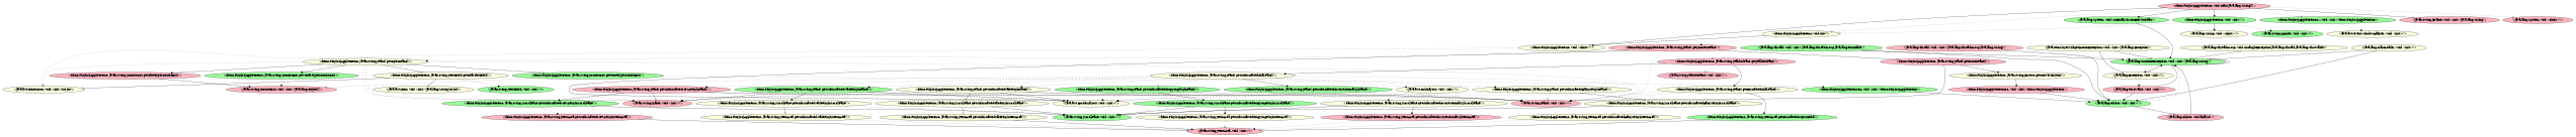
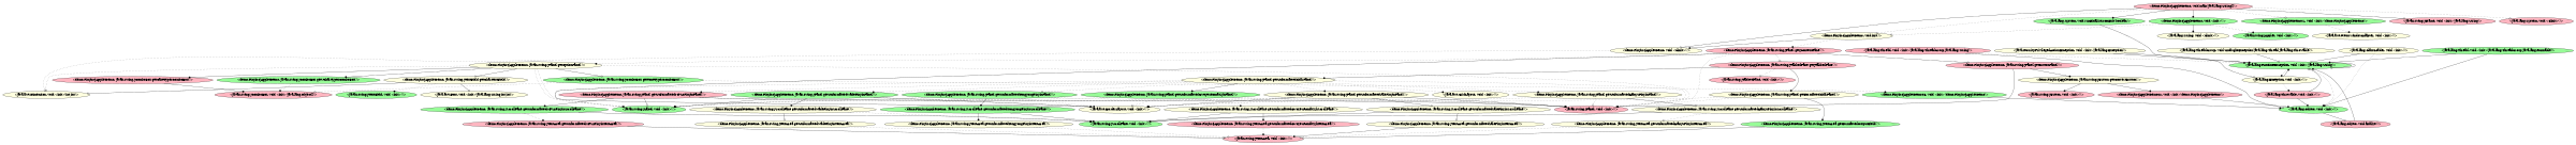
  digraph {
    node [fillcolor=lightyellow style=filled]
    edge [arrowhead=dot style=solid]
    "<demo.Pinyin4jAppletDemo: void main(java.lang.String[])>" [fillcolor=lightpink]
    "<demo.Pinyin4jAppletDemo: void <clinit>()>"
    "<demo.Pinyin4jAppletDemo$1: void <init>(demo.Pinyin4jAppletDemo)>" [fillcolor=palegreen]
    "<javax.swing.JFrame: void <init>(java.lang.String)>" [fillcolor=lightpink]
    "<java.lang.System: void runFinalizersOnExit(boolean)>" [fillcolor=palegreen]
    "<demo.Pinyin4jAppletDemo: void <init>()>" [fillcolor=palegreen]
    "<java.lang.System: void <clinit>()>" [fillcolor=lightpink]
    "<demo.Pinyin4jAppletDemo: void init()>"
    "<java.awt.Dimension: void <init>(int,int)>"
    "<java.awt.event.WindowAdapter: void <init>()>"
    "<java.lang.RuntimeException: void <init>(java.lang.String)>" [fillcolor=palegreen]
    "<java.lang.String: void <clinit>()>"
    "<javax.swing.JApplet: void <init>()>" [fillcolor=palegreen]
    "<demo.Pinyin4jAppletDemo: javax.swing.JPanel getJContentPane()>" [fillcolor=lightpink]
    "<java.lang.Exception: void <init>()>"
    "<java.lang.ThreadGroup: void uncaughtException(java.lang.Thread,java.lang.Throwable)>"
    "<java.lang.Throwable: void <init>()>" [fillcolor=lightpink]
    "<java.lang.ClassLoader: void <init>()>"
    "<java.lang.Object: void <init>()>" [fillcolor=palegreen]
    "<java.lang.Object: void finalize()>" [fillcolor=lightpink]
    "<java.security.PrivilegedActionException: void <init>(java.lang.Exception)>"
    "<java.lang.Thread: void <init>(java.lang.ThreadGroup,java.lang.Runnable)>" [fillcolor=palegreen]
    "<java.lang.Thread: void <init>(java.lang.ThreadGroup,java.lang.String)>" [fillcolor=lightpink]
    "<javax.swing.JPanel: void <init>()>" [fillcolor=lightpink]
    "<demo.Pinyin4jAppletDemo: javax.swing.JPanel getButtonPanel()>" [fillcolor=lightpink]
    "<demo.Pinyin4jAppletDemo: javax.swing.JPanel getOptionPanel()>"
    "<demo.Pinyin4jAppletDemo: javax.swing.JTabbedPane getJTabbedPane()>" [fillcolor=lightpink]
    "<java.awt.BorderLayout: void <init>()>"
    "<demo.Pinyin4jAppletDemo: javax.swing.JButton getConvertButton()>"
-   "<javax.swing.JLabel: void <init>()>" [fillcolor=lightpink]
+   "<javax.swing.JLabel: void <init>()>" [fillcolor=palegreen]
    "<demo.Pinyin4jAppletDemo: javax.swing.JComboBox getCaseTypesComboBox()>" [fillcolor=lightpink]
    "<demo.Pinyin4jAppletDemo: javax.swing.JComboBox getVCharTypesComboBox()>" [fillcolor=palegreen]
    "<demo.Pinyin4jAppletDemo: javax.swing.JComboBox getToneTypesComboBox()>" [fillcolor=palegreen]
    "<demo.Pinyin4jAppletDemo: javax.swing.JTextField getCharTextField()>"
    "<javax.swing.JTabbedPane: void <init>()>" [fillcolor=lightpink]
    "<demo.Pinyin4jAppletDemo: javax.swing.JPanel getFormattedCharPanel()>"
    "<demo.Pinyin4jAppletDemo: javax.swing.JPanel getUnformattedCharPanel()>"
+   "<javax.swing.JButton: void <init>()>" [fillcolor=lightpink]
    "<demo.Pinyin4jAppletDemo$2: void <init>(demo.Pinyin4jAppletDemo)>" [fillcolor=lightpink]
    "<javax.swing.JComboBox: void <init>(java.lang.Object[])>" [fillcolor=lightpink]
    "<demo.Pinyin4jAppletDemo$3: void <init>(demo.Pinyin4jAppletDemo)>" [fillcolor=palegreen]
    "<javax.swing.JTextField: void <init>()>" [fillcolor=palegreen]
    "<java.awt.Font: void <init>(java.lang.String,int,int)>"
    "<demo.Pinyin4jAppletDemo: javax.swing.JTextArea getFormattedOutputField()>" [fillcolor=palegreen]
    "<demo.Pinyin4jAppletDemo: javax.swing.JPanel getUnformattedGwoyeuRomatzyhPanel()>" [fillcolor=palegreen]
    "<demo.Pinyin4jAppletDemo: javax.swing.JPanel getUnformattedYalePinyinPanel()>"
    "<demo.Pinyin4jAppletDemo: javax.swing.JPanel getUnformattedMPS2PinyinPanel()>" [fillcolor=lightpink]
    "<demo.Pinyin4jAppletDemo: javax.swing.JPanel getUnformattedWadePinyinPanel()>" [fillcolor=palegreen]
    "<demo.Pinyin4jAppletDemo: javax.swing.JPanel getUnformattedTongyongPinyinPanel()>" [fillcolor=palegreen]
    "<demo.Pinyin4jAppletDemo: javax.swing.JPanel getUnformattedHanyuPinyinPanel()>"
    "<java.awt.GridLayout: void <init>()>"
    "<javax.swing.JTextArea: void <init>()>" [fillcolor=lightpink]
    "<demo.Pinyin4jAppletDemo: javax.swing.JScrollPane getUnformattedGwoyeuRomatzyhScrollPane()>"
    "<demo.Pinyin4jAppletDemo: javax.swing.JScrollPane getUnformattedYalePinyinScrollPane()>"
    "<demo.Pinyin4jAppletDemo: javax.swing.JScrollPane getUnformattedMPS2PinyinScrollPane()>" [fillcolor=palegreen]
    "<demo.Pinyin4jAppletDemo: javax.swing.JScrollPane getUnformattedWadePinyinScrollPane()>"
    "<demo.Pinyin4jAppletDemo: javax.swing.JScrollPane getUnformattedTongyongPinyinScrollPane()>" [fillcolor=palegreen]
    "<demo.Pinyin4jAppletDemo: javax.swing.JScrollPane getUnformattedHanyuPinyinScrollPane()>"
    "<javax.swing.JScrollPane: void <init>()>" [fillcolor=palegreen]
    "<demo.Pinyin4jAppletDemo: javax.swing.JTextArea getUnformattedGwoyeuRomatzyhTextArea()>" [fillcolor=lightpink]
    "<demo.Pinyin4jAppletDemo: javax.swing.JTextArea getUnformattedYalePinyinTextArea()>"
    "<demo.Pinyin4jAppletDemo: javax.swing.JTextArea getUnformattedMPS2PinyinTextArea()>" [fillcolor=lightpink]
    "<demo.Pinyin4jAppletDemo: javax.swing.JTextArea getUnformattedWadePinyinTextArea()>"
    "<demo.Pinyin4jAppletDemo: javax.swing.JTextArea getUnformattedTongyongPinyinTextArea()>"
    "<demo.Pinyin4jAppletDemo: javax.swing.JTextArea getUnformattedHanyuPinyinTextArea()>"
    "<demo.Pinyin4jAppletDemo: void main(java.lang.String[])>" -> "<demo.Pinyin4jAppletDemo: void <clinit>()>" [arrowhead=odot]
    "<demo.Pinyin4jAppletDemo: void main(java.lang.String[])>" -> "<demo.Pinyin4jAppletDemo$1: void <init>(demo.Pinyin4jAppletDemo)>" [arrowhead=odot style=dotted]
    "<demo.Pinyin4jAppletDemo: void main(java.lang.String[])>" -> "<javax.swing.JFrame: void <init>(java.lang.String)>" [arrowhead=odot]
    "<demo.Pinyin4jAppletDemo: void main(java.lang.String[])>" -> "<java.lang.System: void runFinalizersOnExit(boolean)>"
    "<demo.Pinyin4jAppletDemo: void main(java.lang.String[])>" -> "<demo.Pinyin4jAppletDemo: void <init>()>"
    "<demo.Pinyin4jAppletDemo: void main(java.lang.String[])>" -> "<java.lang.System: void <clinit>()>" [arrowhead=odot style=dotted]
    "<demo.Pinyin4jAppletDemo: void main(java.lang.String[])>" -> "<demo.Pinyin4jAppletDemo: void init()>" [arrowhead=odot style=dotted]
    "<demo.Pinyin4jAppletDemo: void <clinit>()>" -> "<java.awt.Dimension: void <init>(int,int)>" [arrowhead=odot style=dotted]
    "<demo.Pinyin4jAppletDemo$1: void <init>(demo.Pinyin4jAppletDemo)>" -> "<java.awt.event.WindowAdapter: void <init>()>" [style=dotted]
    "<java.lang.System: void runFinalizersOnExit(boolean)>" -> "<java.lang.RuntimeException: void <init>(java.lang.String)>"
    "<demo.Pinyin4jAppletDemo: void <init>()>" -> "<demo.Pinyin4jAppletDemo: void init()>" [arrowhead=odot style=dotted]
    "<demo.Pinyin4jAppletDemo: void <init>()>" -> "<java.lang.String: void <clinit>()>"
    "<demo.Pinyin4jAppletDemo: void <init>()>" -> "<javax.swing.JApplet: void <init>()>" [style=dotted]
    "<demo.Pinyin4jAppletDemo: void init()>" -> "<demo.Pinyin4jAppletDemo: void <clinit>()>"
    "<demo.Pinyin4jAppletDemo: void init()>" -> "<demo.Pinyin4jAppletDemo: javax.swing.JPanel getJContentPane()>" [style=dotted]
    "<java.lang.RuntimeException: void <init>(java.lang.String)>" -> "<java.lang.RuntimeException: void <init>(java.lang.String)>" [arrowhead=odot]
    "<java.lang.RuntimeException: void <init>(java.lang.String)>" -> "<java.lang.Exception: void <init>()>" [style=dotted]
    "<demo.Pinyin4jAppletDemo: javax.swing.JPanel getJContentPane()>" -> "<javax.swing.JPanel: void <init>()>" [arrowhead=odot style=dotted]
    "<demo.Pinyin4jAppletDemo: javax.swing.JPanel getJContentPane()>" -> "<demo.Pinyin4jAppletDemo: javax.swing.JPanel getButtonPanel()>" [arrowhead=odot]
    "<demo.Pinyin4jAppletDemo: javax.swing.JPanel getJContentPane()>" -> "<demo.Pinyin4jAppletDemo: javax.swing.JPanel getOptionPanel()>" [style=dotted]
    "<demo.Pinyin4jAppletDemo: javax.swing.JPanel getJContentPane()>" -> "<demo.Pinyin4jAppletDemo: javax.swing.JTabbedPane getJTabbedPane()>" [arrowhead=odot style=dotted]
    "<demo.Pinyin4jAppletDemo: javax.swing.JPanel getJContentPane()>" -> "<java.awt.BorderLayout: void <init>()>" [arrowhead=odot]
    "<java.lang.Exception: void <init>()>" -> "<java.lang.RuntimeException: void <init>(java.lang.String)>"
    "<java.lang.Exception: void <init>()>" -> "<java.lang.Throwable: void <init>()>" [style=dotted]
    "<java.lang.ThreadGroup: void uncaughtException(java.lang.Thread,java.lang.Throwable)>" -> "<java.lang.RuntimeException: void <init>(java.lang.String)>" [arrowhead=odot]
    "<java.lang.Throwable: void <init>()>" -> "<java.lang.RuntimeException: void <init>(java.lang.String)>" [arrowhead=odot]
    "<java.lang.Throwable: void <init>()>" -> "<java.lang.Object: void <init>()>"
    "<java.lang.ClassLoader: void <init>()>" -> "<java.lang.RuntimeException: void <init>(java.lang.String)>" [arrowhead=odot]
-   "<java.lang.ClassLoader: void <init>()>" -> "<java.lang.Object: void <init>()>"
+   "<java.lang.ClassLoader: void <init>()>" -> "<java.lang.Object: void <init>()>" [style=dotted]
    "<java.lang.Object: void <init>()>" -> "<java.lang.RuntimeException: void <init>(java.lang.String)>" [arrowhead=odot style=dotted]
    "<java.lang.Object: void <init>()>" -> "<java.lang.Object: void finalize()>" [arrowhead=odot]
    "<java.lang.Object: void finalize()>" -> "<java.lang.RuntimeException: void <init>(java.lang.String)>"
    "<java.security.PrivilegedActionException: void <init>(java.lang.Exception)>" -> "<java.lang.RuntimeException: void <init>(java.lang.String)>" [arrowhead=odot]
    "<java.security.PrivilegedActionException: void <init>(java.lang.Exception)>" -> "<java.lang.Exception: void <init>()>" [arrowhead=odot]
    "<java.lang.Thread: void <init>(java.lang.ThreadGroup,java.lang.Runnable)>" -> "<java.lang.RuntimeException: void <init>(java.lang.String)>"
    "<java.lang.Thread: void <init>(java.lang.ThreadGroup,java.lang.Runnable)>" -> "<java.lang.Object: void <init>()>"
    "<java.lang.Thread: void <init>(java.lang.ThreadGroup,java.lang.String)>" -> "<java.lang.RuntimeException: void <init>(java.lang.String)>" [style=dotted]
    "<java.lang.Thread: void <init>(java.lang.ThreadGroup,java.lang.String)>" -> "<java.lang.Object: void <init>()>" [arrowhead=odot]
    "<demo.Pinyin4jAppletDemo: javax.swing.JPanel getButtonPanel()>" -> "<javax.swing.JPanel: void <init>()>" [arrowhead=odot]
    "<demo.Pinyin4jAppletDemo: javax.swing.JPanel getButtonPanel()>" -> "<demo.Pinyin4jAppletDemo: javax.swing.JButton getConvertButton()>"
    "<demo.Pinyin4jAppletDemo: javax.swing.JPanel getOptionPanel()>" -> "<java.awt.Dimension: void <init>(int,int)>" [arrowhead=odot style=dotted]
    "<demo.Pinyin4jAppletDemo: javax.swing.JPanel getOptionPanel()>" -> "<javax.swing.JPanel: void <init>()>" [style=dotted]
    "<demo.Pinyin4jAppletDemo: javax.swing.JPanel getOptionPanel()>" -> "<javax.swing.JLabel: void <init>()>" [arrowhead=odot style=dotted]
    "<demo.Pinyin4jAppletDemo: javax.swing.JPanel getOptionPanel()>" -> "<javax.swing.JLabel: void <init>()>" [arrowhead=odot style=dotted]
    "<demo.Pinyin4jAppletDemo: javax.swing.JPanel getOptionPanel()>" -> "<demo.Pinyin4jAppletDemo: javax.swing.JComboBox getCaseTypesComboBox()>"
    "<demo.Pinyin4jAppletDemo: javax.swing.JPanel getOptionPanel()>" -> "<demo.Pinyin4jAppletDemo: javax.swing.JComboBox getVCharTypesComboBox()>"
    "<demo.Pinyin4jAppletDemo: javax.swing.JPanel getOptionPanel()>" -> "<demo.Pinyin4jAppletDemo: javax.swing.JComboBox getToneTypesComboBox()>" [arrowhead=odot]
    "<demo.Pinyin4jAppletDemo: javax.swing.JPanel getOptionPanel()>" -> "<demo.Pinyin4jAppletDemo: javax.swing.JTextField getCharTextField()>" [arrowhead=odot]
    "<demo.Pinyin4jAppletDemo: javax.swing.JTabbedPane getJTabbedPane()>" -> "<javax.swing.JTabbedPane: void <init>()>" [arrowhead=odot style=dotted]
    "<demo.Pinyin4jAppletDemo: javax.swing.JTabbedPane getJTabbedPane()>" -> "<demo.Pinyin4jAppletDemo: javax.swing.JPanel getFormattedCharPanel()>"
    "<demo.Pinyin4jAppletDemo: javax.swing.JTabbedPane getJTabbedPane()>" -> "<demo.Pinyin4jAppletDemo: javax.swing.JPanel getUnformattedCharPanel()>"
+   "<demo.Pinyin4jAppletDemo: javax.swing.JButton getConvertButton()>" -> "<javax.swing.JButton: void <init>()>"
    "<demo.Pinyin4jAppletDemo: javax.swing.JButton getConvertButton()>" -> "<demo.Pinyin4jAppletDemo$2: void <init>(demo.Pinyin4jAppletDemo)>"
    "<demo.Pinyin4jAppletDemo: javax.swing.JComboBox getCaseTypesComboBox()>" -> "<javax.swing.JComboBox: void <init>(java.lang.Object[])>"
    "<demo.Pinyin4jAppletDemo: javax.swing.JComboBox getVCharTypesComboBox()>" -> "<javax.swing.JComboBox: void <init>(java.lang.Object[])>" [style=dotted]
    "<demo.Pinyin4jAppletDemo: javax.swing.JComboBox getToneTypesComboBox()>" -> "<javax.swing.JComboBox: void <init>(java.lang.Object[])>" [arrowhead=odot style=dotted]
    "<demo.Pinyin4jAppletDemo: javax.swing.JComboBox getToneTypesComboBox()>" -> "<demo.Pinyin4jAppletDemo$3: void <init>(demo.Pinyin4jAppletDemo)>" [style=dotted]
    "<demo.Pinyin4jAppletDemo: javax.swing.JTextField getCharTextField()>" -> "<java.awt.Dimension: void <init>(int,int)>" [arrowhead=odot]
    "<demo.Pinyin4jAppletDemo: javax.swing.JTextField getCharTextField()>" -> "<javax.swing.JTextField: void <init>()>" [style=dotted]
    "<demo.Pinyin4jAppletDemo: javax.swing.JTextField getCharTextField()>" -> "<java.awt.Font: void <init>(java.lang.String,int,int)>" [arrowhead=odot]
    "<demo.Pinyin4jAppletDemo: javax.swing.JPanel getFormattedCharPanel()>" -> "<javax.swing.JPanel: void <init>()>" [arrowhead=odot style=dotted]
    "<demo.Pinyin4jAppletDemo: javax.swing.JPanel getFormattedCharPanel()>" -> "<java.awt.BorderLayout: void <init>()>" [style=dotted]
    "<demo.Pinyin4jAppletDemo: javax.swing.JPanel getFormattedCharPanel()>" -> "<demo.Pinyin4jAppletDemo: javax.swing.JTextArea getFormattedOutputField()>"
    "<demo.Pinyin4jAppletDemo: javax.swing.JPanel getUnformattedCharPanel()>" -> "<javax.swing.JPanel: void <init>()>" [arrowhead=odot style=dotted]
    "<demo.Pinyin4jAppletDemo: javax.swing.JPanel getUnformattedCharPanel()>" -> "<javax.swing.JLabel: void <init>()>" [style=dotted]
    "<demo.Pinyin4jAppletDemo: javax.swing.JPanel getUnformattedCharPanel()>" -> "<demo.Pinyin4jAppletDemo: javax.swing.JPanel getUnformattedGwoyeuRomatzyhPanel()>"
    "<demo.Pinyin4jAppletDemo: javax.swing.JPanel getUnformattedCharPanel()>" -> "<demo.Pinyin4jAppletDemo: javax.swing.JPanel getUnformattedYalePinyinPanel()>" [style=dotted]
    "<demo.Pinyin4jAppletDemo: javax.swing.JPanel getUnformattedCharPanel()>" -> "<demo.Pinyin4jAppletDemo: javax.swing.JPanel getUnformattedMPS2PinyinPanel()>" [style=dotted]
    "<demo.Pinyin4jAppletDemo: javax.swing.JPanel getUnformattedCharPanel()>" -> "<demo.Pinyin4jAppletDemo: javax.swing.JPanel getUnformattedWadePinyinPanel()>" [style=dotted]
    "<demo.Pinyin4jAppletDemo: javax.swing.JPanel getUnformattedCharPanel()>" -> "<demo.Pinyin4jAppletDemo: javax.swing.JPanel getUnformattedTongyongPinyinPanel()>" [arrowhead=odot style=dotted]
    "<demo.Pinyin4jAppletDemo: javax.swing.JPanel getUnformattedCharPanel()>" -> "<demo.Pinyin4jAppletDemo: javax.swing.JPanel getUnformattedHanyuPinyinPanel()>" [style=dotted]
    "<demo.Pinyin4jAppletDemo: javax.swing.JPanel getUnformattedCharPanel()>" -> "<java.awt.GridLayout: void <init>()>" [style=dotted]
    "<demo.Pinyin4jAppletDemo$2: void <init>(demo.Pinyin4jAppletDemo)>" -> "<java.lang.Object: void <init>()>"
    "<demo.Pinyin4jAppletDemo$3: void <init>(demo.Pinyin4jAppletDemo)>" -> "<java.lang.Object: void <init>()>"
    "<demo.Pinyin4jAppletDemo: javax.swing.JTextArea getFormattedOutputField()>" -> "<javax.swing.JTextArea: void <init>()>" [arrowhead=odot]
    "<demo.Pinyin4jAppletDemo: javax.swing.JPanel getUnformattedGwoyeuRomatzyhPanel()>" -> "<javax.swing.JPanel: void <init>()>" [style=dotted]
    "<demo.Pinyin4jAppletDemo: javax.swing.JPanel getUnformattedGwoyeuRomatzyhPanel()>" -> "<java.awt.BorderLayout: void <init>()>" [arrowhead=odot style=dotted]
    "<demo.Pinyin4jAppletDemo: javax.swing.JPanel getUnformattedGwoyeuRomatzyhPanel()>" -> "<javax.swing.JLabel: void <init>()>" [style=dotted]
    "<demo.Pinyin4jAppletDemo: javax.swing.JPanel getUnformattedGwoyeuRomatzyhPanel()>" -> "<demo.Pinyin4jAppletDemo: javax.swing.JScrollPane getUnformattedGwoyeuRomatzyhScrollPane()>" [style=dotted]
    "<demo.Pinyin4jAppletDemo: javax.swing.JPanel getUnformattedYalePinyinPanel()>" -> "<javax.swing.JPanel: void <init>()>" [arrowhead=odot]
    "<demo.Pinyin4jAppletDemo: javax.swing.JPanel getUnformattedYalePinyinPanel()>" -> "<java.awt.BorderLayout: void <init>()>"
    "<demo.Pinyin4jAppletDemo: javax.swing.JPanel getUnformattedYalePinyinPanel()>" -> "<javax.swing.JLabel: void <init>()>" [style=dotted]
    "<demo.Pinyin4jAppletDemo: javax.swing.JPanel getUnformattedYalePinyinPanel()>" -> "<demo.Pinyin4jAppletDemo: javax.swing.JScrollPane getUnformattedYalePinyinScrollPane()>" [arrowhead=odot]
    "<demo.Pinyin4jAppletDemo: javax.swing.JPanel getUnformattedMPS2PinyinPanel()>" -> "<javax.swing.JPanel: void <init>()>"
    "<demo.Pinyin4jAppletDemo: javax.swing.JPanel getUnformattedMPS2PinyinPanel()>" -> "<java.awt.BorderLayout: void <init>()>" [arrowhead=odot style=dotted]
    "<demo.Pinyin4jAppletDemo: javax.swing.JPanel getUnformattedMPS2PinyinPanel()>" -> "<javax.swing.JLabel: void <init>()>" [arrowhead=odot]
    "<demo.Pinyin4jAppletDemo: javax.swing.JPanel getUnformattedMPS2PinyinPanel()>" -> "<demo.Pinyin4jAppletDemo: javax.swing.JScrollPane getUnformattedMPS2PinyinScrollPane()>"
    "<demo.Pinyin4jAppletDemo: javax.swing.JPanel getUnformattedWadePinyinPanel()>" -> "<javax.swing.JPanel: void <init>()>" [arrowhead=odot style=dotted]
    "<demo.Pinyin4jAppletDemo: javax.swing.JPanel getUnformattedWadePinyinPanel()>" -> "<java.awt.BorderLayout: void <init>()>"
    "<demo.Pinyin4jAppletDemo: javax.swing.JPanel getUnformattedWadePinyinPanel()>" -> "<javax.swing.JLabel: void <init>()>" [arrowhead=odot]
    "<demo.Pinyin4jAppletDemo: javax.swing.JPanel getUnformattedWadePinyinPanel()>" -> "<demo.Pinyin4jAppletDemo: javax.swing.JScrollPane getUnformattedWadePinyinScrollPane()>"
    "<demo.Pinyin4jAppletDemo: javax.swing.JPanel getUnformattedTongyongPinyinPanel()>" -> "<javax.swing.JPanel: void <init>()>" [arrowhead=odot style=dotted]
    "<demo.Pinyin4jAppletDemo: javax.swing.JPanel getUnformattedTongyongPinyinPanel()>" -> "<java.awt.BorderLayout: void <init>()>" [style=dotted]
    "<demo.Pinyin4jAppletDemo: javax.swing.JPanel getUnformattedTongyongPinyinPanel()>" -> "<javax.swing.JLabel: void <init>()>" [style=dotted]
    "<demo.Pinyin4jAppletDemo: javax.swing.JPanel getUnformattedTongyongPinyinPanel()>" -> "<demo.Pinyin4jAppletDemo: javax.swing.JScrollPane getUnformattedTongyongPinyinScrollPane()>"
    "<demo.Pinyin4jAppletDemo: javax.swing.JPanel getUnformattedHanyuPinyinPanel()>" -> "<javax.swing.JPanel: void <init>()>" [arrowhead=odot style=dotted]
    "<demo.Pinyin4jAppletDemo: javax.swing.JPanel getUnformattedHanyuPinyinPanel()>" -> "<java.awt.BorderLayout: void <init>()>" [style=dotted]
    "<demo.Pinyin4jAppletDemo: javax.swing.JPanel getUnformattedHanyuPinyinPanel()>" -> "<demo.Pinyin4jAppletDemo: javax.swing.JScrollPane getUnformattedHanyuPinyinScrollPane()>" [arrowhead=odot]
    "<demo.Pinyin4jAppletDemo: javax.swing.JScrollPane getUnformattedGwoyeuRomatzyhScrollPane()>" -> "<javax.swing.JScrollPane: void <init>()>" [arrowhead=odot]
    "<demo.Pinyin4jAppletDemo: javax.swing.JScrollPane getUnformattedGwoyeuRomatzyhScrollPane()>" -> "<demo.Pinyin4jAppletDemo: javax.swing.JTextArea getUnformattedGwoyeuRomatzyhTextArea()>"
    "<demo.Pinyin4jAppletDemo: javax.swing.JScrollPane getUnformattedYalePinyinScrollPane()>" -> "<javax.swing.JScrollPane: void <init>()>" [arrowhead=odot]
    "<demo.Pinyin4jAppletDemo: javax.swing.JScrollPane getUnformattedYalePinyinScrollPane()>" -> "<demo.Pinyin4jAppletDemo: javax.swing.JTextArea getUnformattedYalePinyinTextArea()>" [arrowhead=odot]
    "<demo.Pinyin4jAppletDemo: javax.swing.JScrollPane getUnformattedMPS2PinyinScrollPane()>" -> "<javax.swing.JScrollPane: void <init>()>"
    "<demo.Pinyin4jAppletDemo: javax.swing.JScrollPane getUnformattedMPS2PinyinScrollPane()>" -> "<demo.Pinyin4jAppletDemo: javax.swing.JTextArea getUnformattedMPS2PinyinTextArea()>" [style=dotted]
    "<demo.Pinyin4jAppletDemo: javax.swing.JScrollPane getUnformattedWadePinyinScrollPane()>" -> "<javax.swing.JScrollPane: void <init>()>" [style=dotted]
    "<demo.Pinyin4jAppletDemo: javax.swing.JScrollPane getUnformattedWadePinyinScrollPane()>" -> "<demo.Pinyin4jAppletDemo: javax.swing.JTextArea getUnformattedWadePinyinTextArea()>" [arrowhead=odot]
    "<demo.Pinyin4jAppletDemo: javax.swing.JScrollPane getUnformattedTongyongPinyinScrollPane()>" -> "<javax.swing.JScrollPane: void <init>()>"
    "<demo.Pinyin4jAppletDemo: javax.swing.JScrollPane getUnformattedTongyongPinyinScrollPane()>" -> "<demo.Pinyin4jAppletDemo: javax.swing.JTextArea getUnformattedTongyongPinyinTextArea()>"
    "<demo.Pinyin4jAppletDemo: javax.swing.JScrollPane getUnformattedHanyuPinyinScrollPane()>" -> "<javax.swing.JScrollPane: void <init>()>"
    "<demo.Pinyin4jAppletDemo: javax.swing.JScrollPane getUnformattedHanyuPinyinScrollPane()>" -> "<demo.Pinyin4jAppletDemo: javax.swing.JTextArea getUnformattedHanyuPinyinTextArea()>" [arrowhead=odot style=dotted]
    "<demo.Pinyin4jAppletDemo: javax.swing.JTextArea getUnformattedGwoyeuRomatzyhTextArea()>" -> "<javax.swing.JTextArea: void <init>()>" [style=dotted]
    "<demo.Pinyin4jAppletDemo: javax.swing.JTextArea getUnformattedYalePinyinTextArea()>" -> "<javax.swing.JTextArea: void <init>()>"
    "<demo.Pinyin4jAppletDemo: javax.swing.JTextArea getUnformattedMPS2PinyinTextArea()>" -> "<javax.swing.JTextArea: void <init>()>" [arrowhead=odot]
    "<demo.Pinyin4jAppletDemo: javax.swing.JTextArea getUnformattedWadePinyinTextArea()>" -> "<javax.swing.JTextArea: void <init>()>" [arrowhead=odot style=dotted]
    "<demo.Pinyin4jAppletDemo: javax.swing.JTextArea getUnformattedTongyongPinyinTextArea()>" -> "<javax.swing.JTextArea: void <init>()>" [arrowhead=odot style=dotted]
    "<demo.Pinyin4jAppletDemo: javax.swing.JTextArea getUnformattedHanyuPinyinTextArea()>" -> "<javax.swing.JTextArea: void <init>()>" [arrowhead=odot style=dotted]
  }
